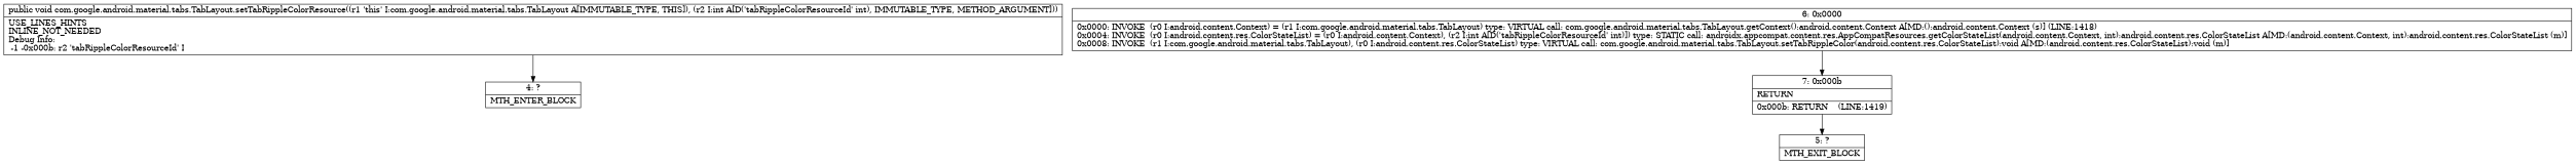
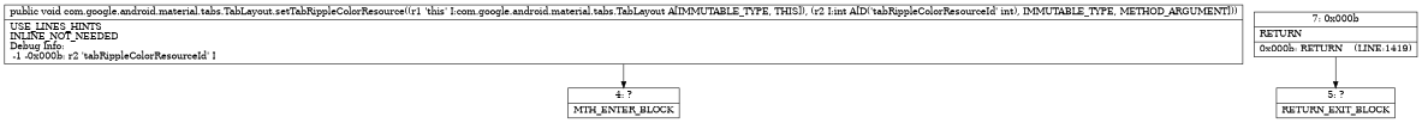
  digraph {
    fontname="DejaVu Serif"
    node [fontname="DejaVu Serif" shape=record]
    edge [fontname="DejaVu Serif"]
    n1 [label="{4\:\ ?|MTH_ENTER_BLOCK\l}"]
-   n2 [label="{6\:\ 0x0000|0x0000: INVOKE  (r0 I:android.content.Context) = (r1 I:com.google.android.material.tabs.TabLayout) type: VIRTUAL call: com.google.android.material.tabs.TabLayout.getContext():android.content.Context A[MD:():android.content.Context (s)] (LINE:1418)\l0x0004: INVOKE  (r0 I:android.content.res.ColorStateList) = (r0 I:android.content.Context), (r2 I:int A[D('tabRippleColorResourceId' int)]) type: STATIC call: androidx.appcompat.content.res.AppCompatResources.getColorStateList(android.content.Context, int):android.content.res.ColorStateList A[MD:(android.content.Context, int):android.content.res.ColorStateList (m)]\l0x0008: INVOKE  (r1 I:com.google.android.material.tabs.TabLayout), (r0 I:android.content.res.ColorStateList) type: VIRTUAL call: com.google.android.material.tabs.TabLayout.setTabRippleColor(android.content.res.ColorStateList):void A[MD:(android.content.res.ColorStateList):void (m)]\l}"]
    n3 [label="{7\:\ 0x000b|RETURN\l|0x000b: RETURN    (LINE:1419)\l}"]
-   n4 [label="{5\:\ ?|MTH_EXIT_BLOCK\l}"]
+   n4 [label="{5\:\ ?|RETURN_EXIT_BLOCK\l}"]
    n5 [label="{public void com.google.android.material.tabs.TabLayout.setTabRippleColorResource((r1 'this' I:com.google.android.material.tabs.TabLayout A[IMMUTABLE_TYPE, THIS]), (r2 I:int A[D('tabRippleColorResourceId' int), IMMUTABLE_TYPE, METHOD_ARGUMENT]))  | USE_LINES_HINTS\lINLINE_NOT_NEEDED\lDebug Info:\l  \-1 \-0x000b: r2 'tabRippleColorResourceId' I\l}"]
-   n2 -> n3
    n3 -> n4
    n5 -> n1
  }
